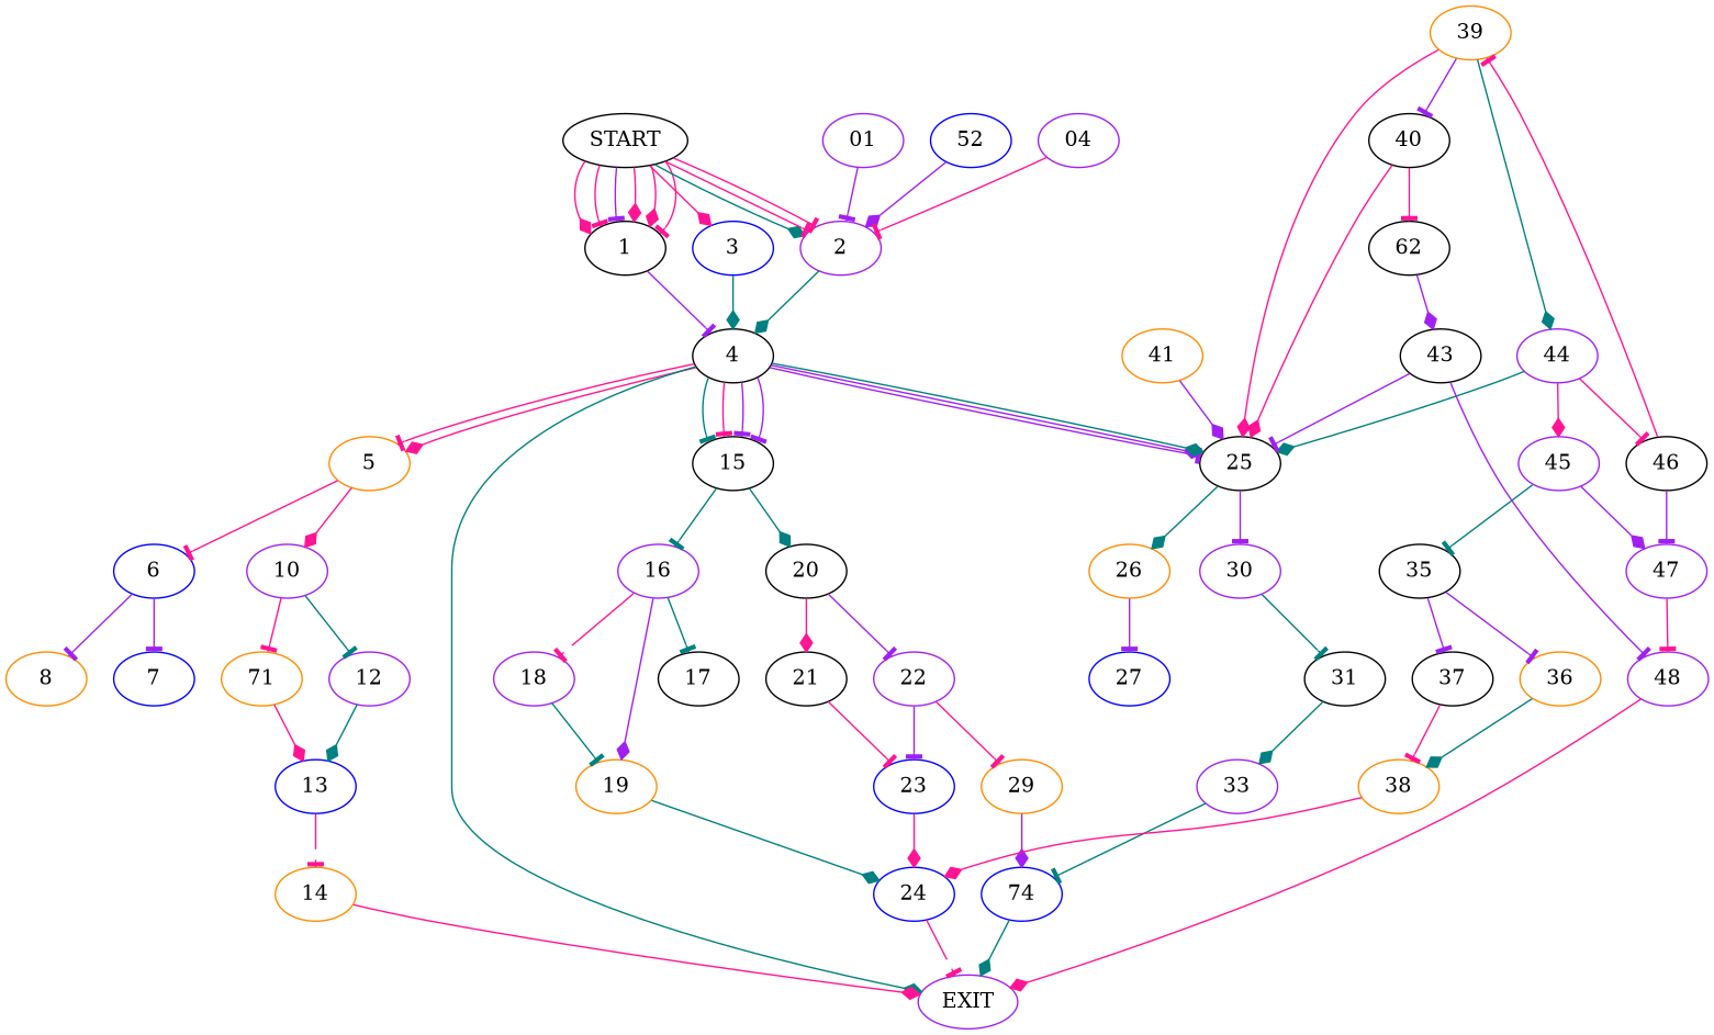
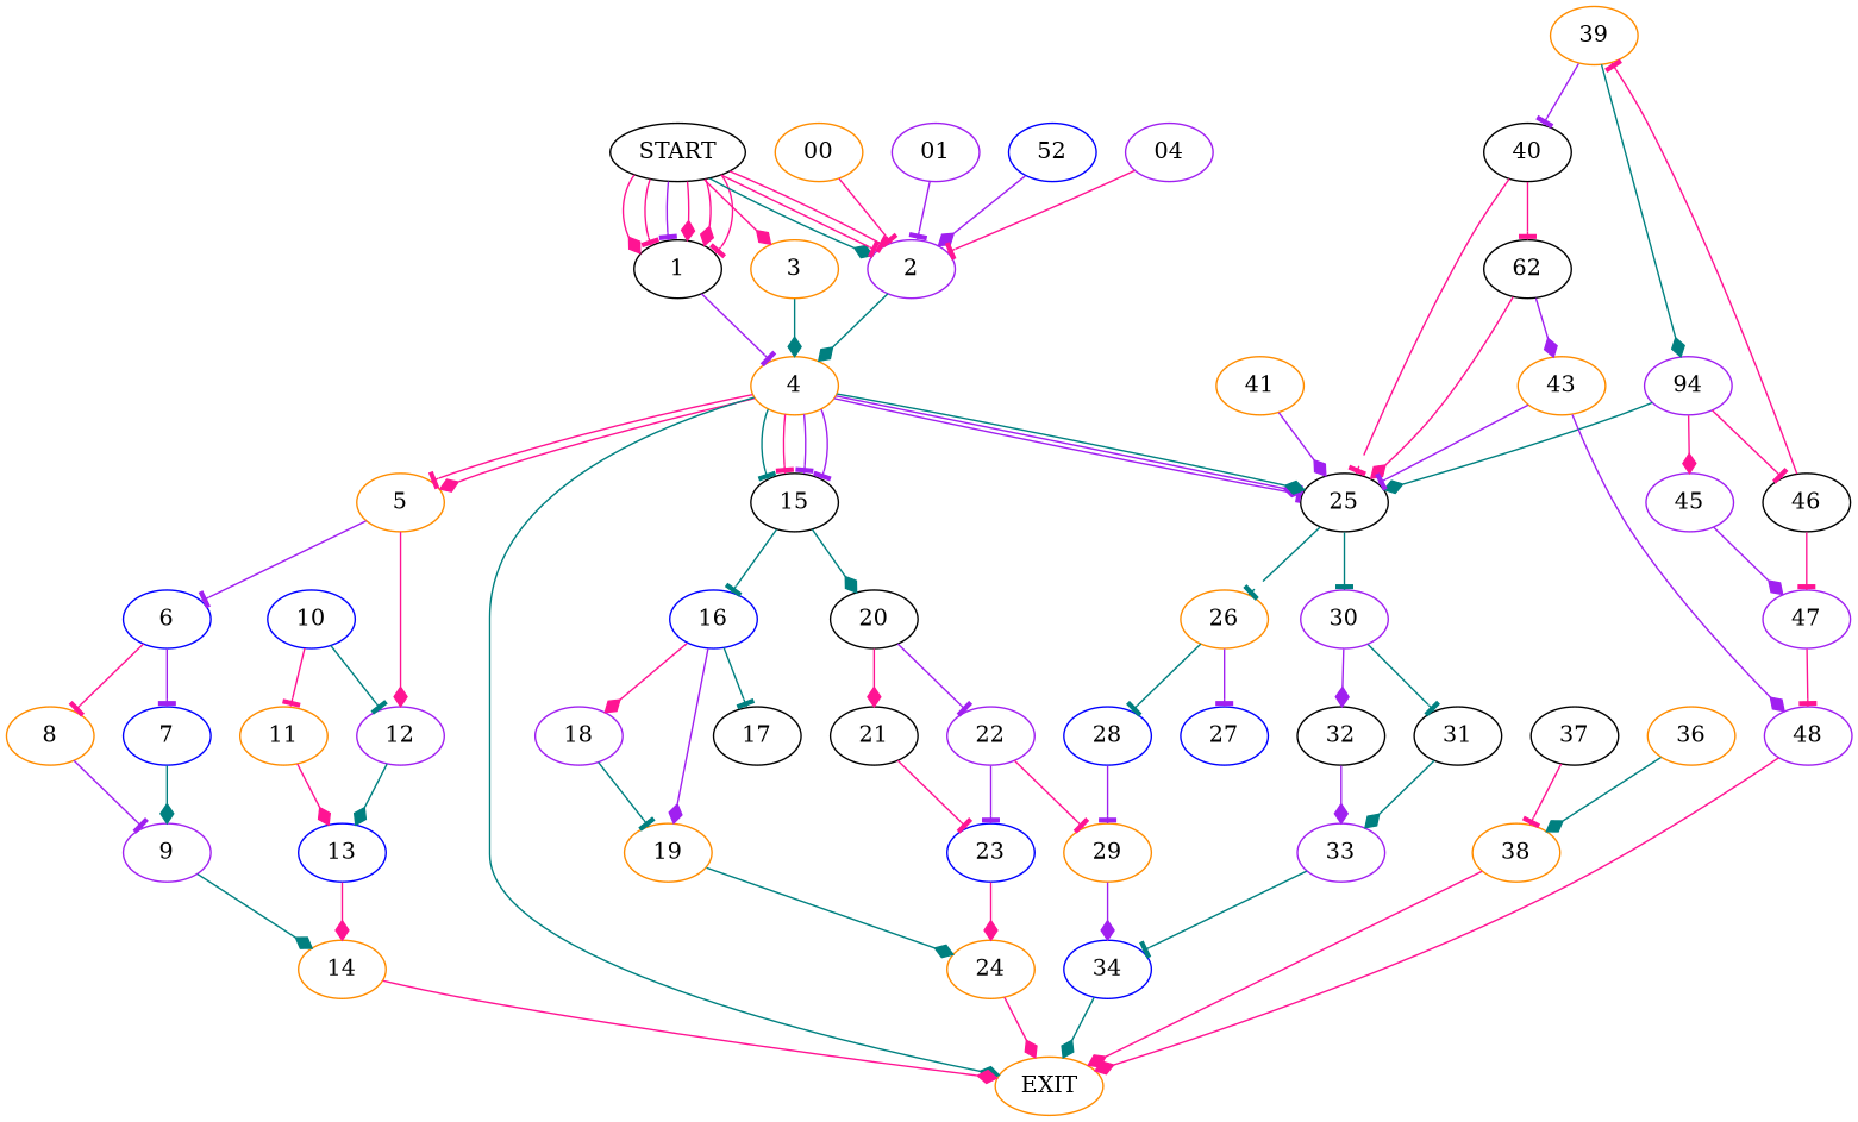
  digraph {
    node [color=purple]
    edge [arrowhead=tee color=deeppink]
    n1 [color=black label=START]
    1 [color=black]
    2
-   3 [color=blue]
-   4 [color=black]
+   3 [color=darkorange]
+   4 [color=darkorange]
    5 [color=darkorange]
    15 [color=black]
    25 [color=black]
-   n9 [label=EXIT]
+   n9 [color=darkorange label=EXIT]
    6 [color=blue]
-   10
-   16
+   10 [color=blue]
+   16 [color=blue]
    20 [color=black]
    26 [color=darkorange]
    30
    7 [color=blue]
    8 [color=darkorange]
-   11 [color=darkorange label=71]
+   11 [color=darkorange]
    12
+   9
    14 [color=darkorange]
    13 [color=blue]
    17 [color=black]
    18
    19 [color=darkorange]
    21 [color=black]
    22
-   24 [color=blue]
+   24 [color=darkorange]
    23 [color=blue]
    29 [color=darkorange]
    27 [color=blue]
+   28 [color=blue]
    31 [color=black]
-   34 [color=blue label=74]
+   32 [color=black]
+   34 [color=blue]
    33
-   35 [color=black]
    36 [color=darkorange]
    37 [color=black]
    38 [color=darkorange]
    39 [color=darkorange]
    40 [color=black]
-   44
+   44 [label=94]
    n44 [color=black label=62]
    45
    46 [color=black]
    41 [color=darkorange]
-   43 [color=black]
+   43 [color=darkorange]
    48
    47
+   00 [color=darkorange]
    01
    n53 [color=blue label=52]
    04
    n1 -> 1 [arrowhead=diamond]
    n1 -> 1 [tailport=s2]
    n1 -> 1 [color=purple tailport=s3]
    n1 -> 1 [arrowhead=diamond tailport=s4]
    n1 -> 1 [arrowhead=diamond tailport=s5]
    n1 -> 1 [tailport=s6]
    n1 -> 2 [arrowhead=diamond color=teal tailport=s7]
    n1 -> 2 [tailport=s8]
    n1 -> 2 [tailport=s9]
    n1 -> 3 [arrowhead=diamond]
    1 -> 4 [color=purple]
    2 -> 4 [arrowhead=diamond color=teal]
    3 -> 4 [arrowhead=diamond color=teal]
    4 -> 5
    4 -> 5 [arrowhead=diamond tailport=s2]
    4 -> 15 [color=teal tailport=s3]
    4 -> 15 [tailport=s4]
    4 -> 15 [color=purple tailport=s5]
    4 -> 15 [color=purple tailport=s6]
    4 -> 25 [color=purple tailport=s7]
    4 -> 25 [arrowhead=diamond color=purple tailport=s8]
    4 -> 25 [arrowhead=diamond color=teal tailport=s9]
    4 -> n9 [arrowhead=diamond color=teal]
-   5 -> 6
-   5 -> 10 [arrowhead=diamond]
+   5 -> 6 [color=purple]
+   5 -> 12 [arrowhead=diamond]
    15 -> 16 [color=teal]
    15 -> 20 [arrowhead=diamond color=teal]
-   25 -> 26 [arrowhead=diamond color=teal]
-   25 -> 30 [color=purple]
+   25 -> 26 [color=teal]
+   25 -> 30 [color=teal]
    6 -> 7 [color=purple]
-   6 -> 8 [color=purple]
+   6 -> 8
    10 -> 11
    10 -> 12 [color=teal]
    16 -> 17 [color=teal]
-   16 -> 18
+   16 -> 18 [arrowhead=diamond]
    16 -> 19 [arrowhead=diamond color=purple]
    20 -> 21 [arrowhead=diamond]
    20 -> 22 [color=purple]
    26 -> 27 [color=purple]
+   26 -> 28 [color=teal]
    30 -> 31 [color=teal]
+   30 -> 32 [arrowhead=diamond color=purple]
+   7 -> 9 [arrowhead=diamond color=teal]
+   8 -> 9 [color=purple]
    11 -> 13 [arrowhead=diamond]
    12 -> 13 [arrowhead=diamond color=teal]
+   9 -> 14 [arrowhead=diamond color=teal]
    14 -> n9 [arrowhead=diamond]
-   13 -> 14
+   13 -> 14 [arrowhead=diamond]
    18 -> 19 [color=teal]
    19 -> 24 [arrowhead=diamond color=teal]
    21 -> 23
    22 -> 23 [color=purple]
    22 -> 29
-   24 -> n9
+   24 -> n9 [arrowhead=diamond]
    23 -> 24 [arrowhead=diamond]
    29 -> 34 [arrowhead=diamond color=purple]
+   28 -> 29 [color=purple]
    31 -> 33 [arrowhead=diamond color=teal]
+   32 -> 33 [arrowhead=diamond color=purple]
    34 -> n9 [arrowhead=diamond color=teal]
    33 -> 34 [color=teal]
-   35 -> 36 [color=purple]
-   35 -> 37 [color=purple]
    36 -> 38 [arrowhead=diamond color=teal]
    37 -> 38
-   38 -> 24 [arrowhead=diamond]
+   38 -> n9 [arrowhead=diamond]
    39 -> 40 [color=purple]
    39 -> 44 [arrowhead=diamond color=teal]
-   40 -> 25 [arrowhead=diamond]
+   40 -> 25
    40 -> n44
    44 -> 25 [arrowhead=diamond color=teal]
    44 -> 45 [arrowhead=diamond]
    44 -> 46
-   39 -> 25 [arrowhead=diamond]
+   n44 -> 25 [arrowhead=diamond]
    n44 -> 43 [arrowhead=diamond color=purple]
-   45 -> 35 [color=teal]
    45 -> 47 [arrowhead=diamond color=purple]
    46 -> 39
-   46 -> 47 [color=purple]
+   46 -> 47
    41 -> 25 [arrowhead=diamond color=purple]
    43 -> 25 [color=purple]
-   43 -> 48 [color=purple]
+   43 -> 48 [arrowhead=diamond color=purple]
    48 -> n9 [arrowhead=diamond]
    47 -> 48
+   00 -> 2
    01 -> 2 [color=purple]
    n53 -> 2 [arrowhead=diamond color=purple]
    04 -> 2
  }
